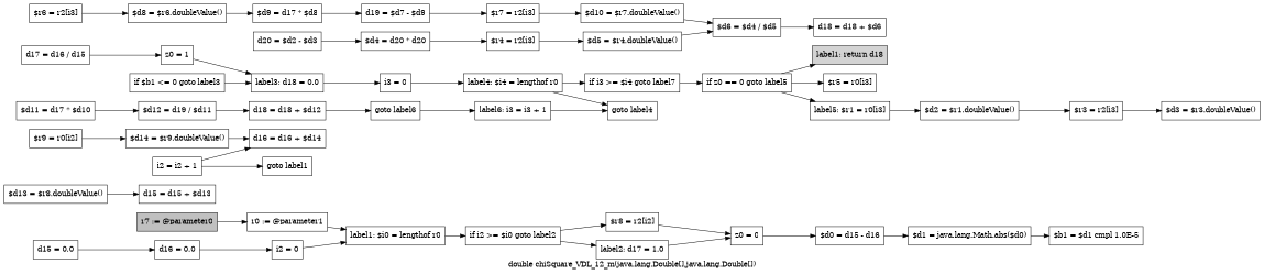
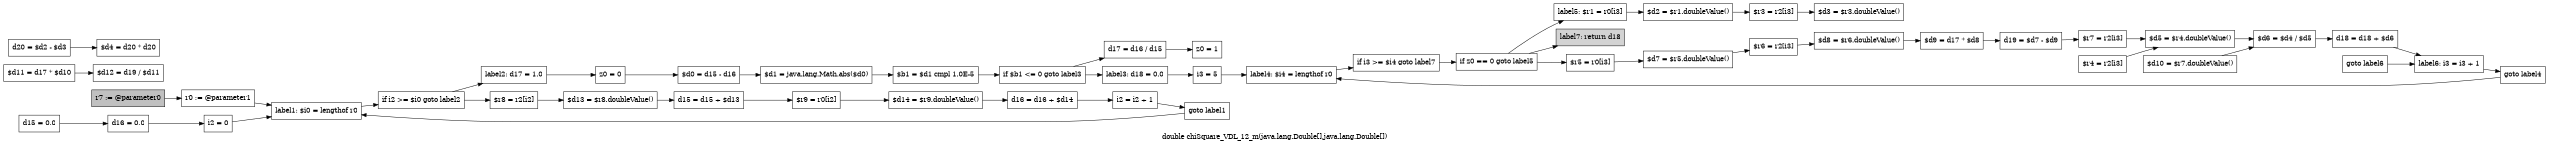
  digraph {
    label="double chiSquare_VDL_12_m(java.lang.Double[],java.lang.Double[])"
    rankdir=LR
    node [shape=box]
    n1 [fillcolor=gray label="r7 := @parameter0" style=filled]
    n2 [label="r0 := @parameter1"]
    n3 [label="label1: $i0 = lengthof r0"]
    n4 [label="d15 = 0.0"]
    n5 [label="d16 = 0.0"]
    n6 [label="i2 = 0"]
    n7 [label="if i2 >= $i0 goto label2"]
    n8 [label="$r8 = r2[i2]"]
    n9 [label="label2: d17 = 1.0"]
    n10 [label="$d13 = $r8.doubleValue()"]
    n11 [label="z0 = 0"]
    n12 [label="d15 = d15 + $d13"]
    n13 [label="$d0 = d15 - d16"]
    n14 [label="$r9 = r0[i2]"]
    n15 [label="$d14 = $r9.doubleValue()"]
    n16 [label="d16 = d16 + $d14"]
    n17 [label="i2 = i2 + 1"]
    n18 [label="goto label1"]
    n19 [label="$d1 = java.lang.Math.abs($d0)"]
    n20 [label="$b1 = $d1 cmpl 1.0E-5"]
    n21 [label="if $b1 <= 0 goto label3"]
    n22 [label="d17 = d16 / d15"]
    n23 [label="label3: d18 = 0.0"]
    n24 [label="z0 = 1"]
-   n25 [label="i3 = 0"]
+   n25 [label="i3 = 5"]
    n26 [label="label4: $i4 = lengthof r0"]
    n27 [label="if i3 >= $i4 goto label7"]
    n28 [label="if z0 == 0 goto label5"]
-   n29 [fillcolor=lightgray label="label1: return d18" style=filled]
+   n29 [fillcolor=lightgray label="label7: return d18" style=filled]
    n30 [label="$r5 = r0[i3]"]
    n31 [label="label5: $r1 = r0[i3]"]
+   n32 [label="$d7 = $r5.doubleValue()"]
    n33 [label="$d2 = $r1.doubleValue()"]
    n34 [label="$r6 = r2[i3]"]
    n35 [label="$r3 = r2[i3]"]
    n36 [label="$d8 = $r6.doubleValue()"]
    n37 [label="$d9 = d17 * $d8"]
    n38 [label="d19 = $d7 - $d9"]
    n39 [label="$r7 = r2[i3]"]
    n40 [label="$d10 = $r7.doubleValue()"]
    n41 [label="$d6 = $d4 / $d5"]
    n42 [label="$d11 = d17 * $d10"]
    n43 [label="$d12 = d19 / $d11"]
-   n44 [label="d18 = d18 + $d12"]
    n45 [label="goto label6"]
    n46 [label="label6: i3 = i3 + 1"]
    n47 [label="goto label4"]
    n48 [label="$d3 = $r3.doubleValue()"]
    n49 [label="d20 = $d2 - $d3"]
    n50 [label="$d4 = d20 * d20"]
    n51 [label="$r4 = r2[i3]"]
    n52 [label="$d5 = $r4.doubleValue()"]
    n53 [label="d18 = d18 + $d6"]
    n1 -> n2
    n2 -> n3
    n3 -> n7
    n4 -> n5
    n5 -> n6
    n6 -> n3
    n7 -> n8
    n7 -> n9
-   n8 -> n11
+   n8 -> n10
    n9 -> n11
    n10 -> n12
    n11 -> n13
+   n12 -> n14
    n13 -> n19
    n14 -> n15
    n15 -> n16
-   n17 -> n16
+   n16 -> n17
    n17 -> n18
+   n18 -> n3
    n19 -> n20
+   n20 -> n21
+   n21 -> n22
    n21 -> n23
    n22 -> n24
    n23 -> n25
-   n24 -> n23
    n25 -> n26
    n26 -> n27
    n27 -> n28
    n28 -> n29
    n28 -> n30
    n28 -> n31
+   n30 -> n32
    n31 -> n33
+   n32 -> n34
    n33 -> n35
    n34 -> n36
    n35 -> n48
    n36 -> n37
    n37 -> n38
    n38 -> n39
-   n39 -> n40
+   n39 -> n52
    n40 -> n41
    n41 -> n53
    n42 -> n43
-   n43 -> n44
-   n44 -> n45
    n45 -> n46
    n46 -> n47
-   n26 -> n47
+   n47 -> n26
    n49 -> n50
-   n50 -> n51
    n51 -> n52
    n52 -> n41
+   n53 -> n46
  }
